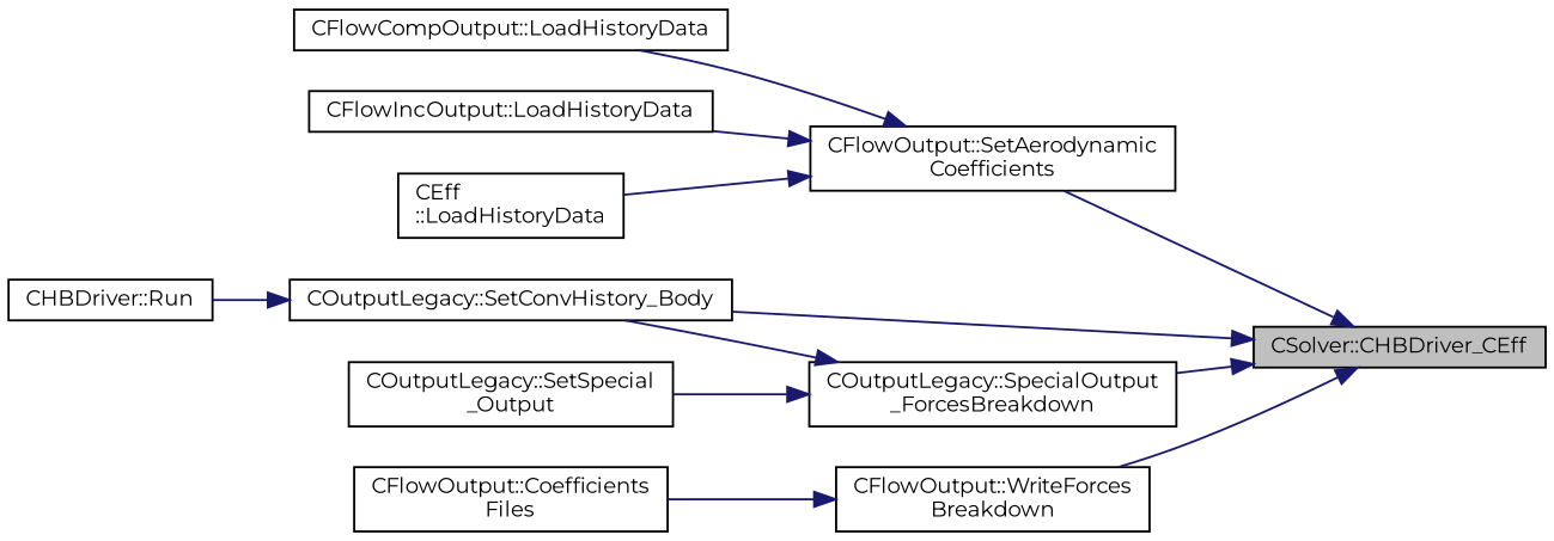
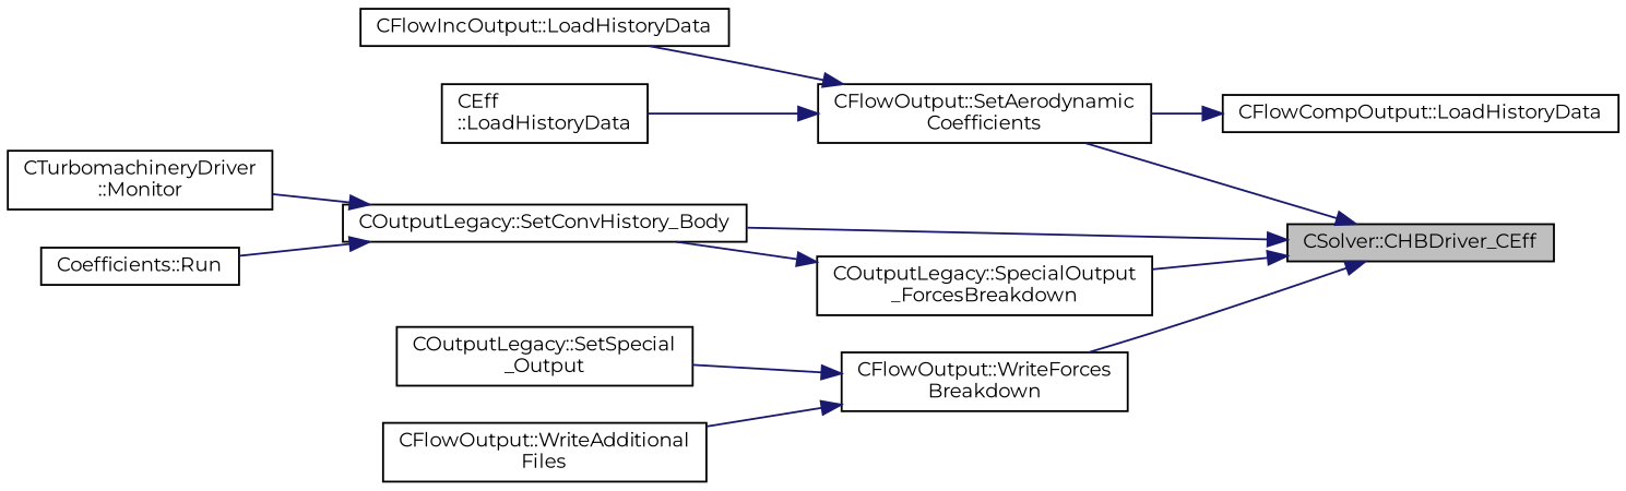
  digraph {
    fontname=Montserrat
    rankdir=RL
    node [color=black fillcolor=white fontname=Montserrat fontsize=10 shape=record style=filled]
    edge [color=midnightblue dir=back fontname=Montserrat fontsize=10 labelfontname=Helvetica labelfontsize=10 style=solid]
    n1 [fillcolor=grey75 fontcolor=black height=0.2 label="CSolver::CHBDriver_CEff" width=0.4]
    n2 [height=0.2 label="CFlowOutput::SetAerodynamic\lCoefficients" width=0.4]
    n3 [height=0.2 label="COutputLegacy::SetConvHistory_Body" width=0.4]
    n4 [height=0.2 label="COutputLegacy::SpecialOutput\l_ForcesBreakdown" width=0.4]
    n5 [height=0.2 label="CFlowOutput::WriteForces\lBreakdown" width=0.4]
    n6 [height=0.2 label="CFlowCompOutput::LoadHistoryData" width=0.4]
    n7 [height=0.2 label="CFlowIncOutput::LoadHistoryData" width=0.4]
    n8 [height=0.2 label="CEff\l::LoadHistoryData" width=0.4]
-   n10 [height=0.2 label="CHBDriver::Run" width=0.4]
+   n9 [height=0.2 label="CTurbomachineryDriver\l::Monitor" width=0.4]
+   n10 [height=0.2 label="Coefficients::Run" width=0.4]
    n11 [height=0.2 label="COutputLegacy::SetSpecial\l_Output" width=0.4]
-   n12 [height=0.2 label="CFlowOutput::Coefficients\lFiles" width=0.4]
+   n12 [height=0.2 label="CFlowOutput::WriteAdditional\lFiles" width=0.4]
    n1 -> n2
    n1 -> n3
    n1 -> n4
    n1 -> n5
-   n2 -> n6
+   n6 -> n2
    n2 -> n7
    n2 -> n8
+   n3 -> n9
    n3 -> n10
    n4 -> n3
-   n4 -> n11
+   n5 -> n11
    n5 -> n12
  }
